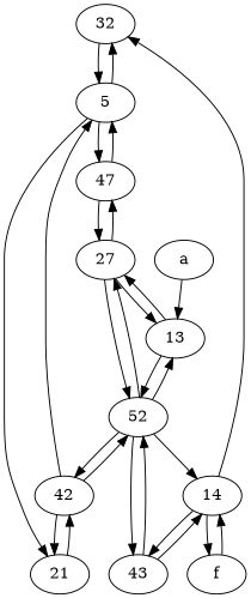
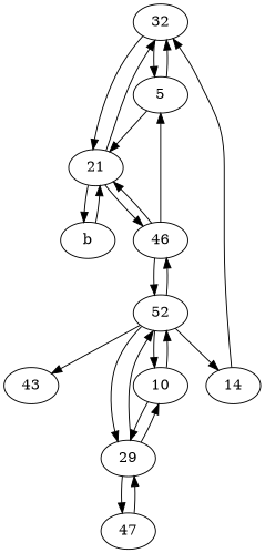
  digraph {
    32
    5
    21
    14
    43
-   f
    n7 [label=47]
-   42
+   42 [label=46]
+   b
    52
-   27
-   10 [label=13]
-   a
+   27 [label=29]
+   10
    32 -> 5
+   32 -> 21
    5 -> 32
    5 -> 21
-   5 -> n7
+   21 -> 32
    21 -> 42
+   21 -> b
    14 -> 32
-   14 -> 43
-   14 -> f
-   43 -> 14
-   43 -> 52
-   f -> 14
-   n7 -> 5
    n7 -> 27
    42 -> 5
    42 -> 21
    42 -> 52
+   b -> 21
    52 -> 14
    52 -> 43
    52 -> 42
    52 -> 27
    52 -> 10
    27 -> n7
    27 -> 52
    27 -> 10
    10 -> 52
    10 -> 27
-   a -> 10
  }
